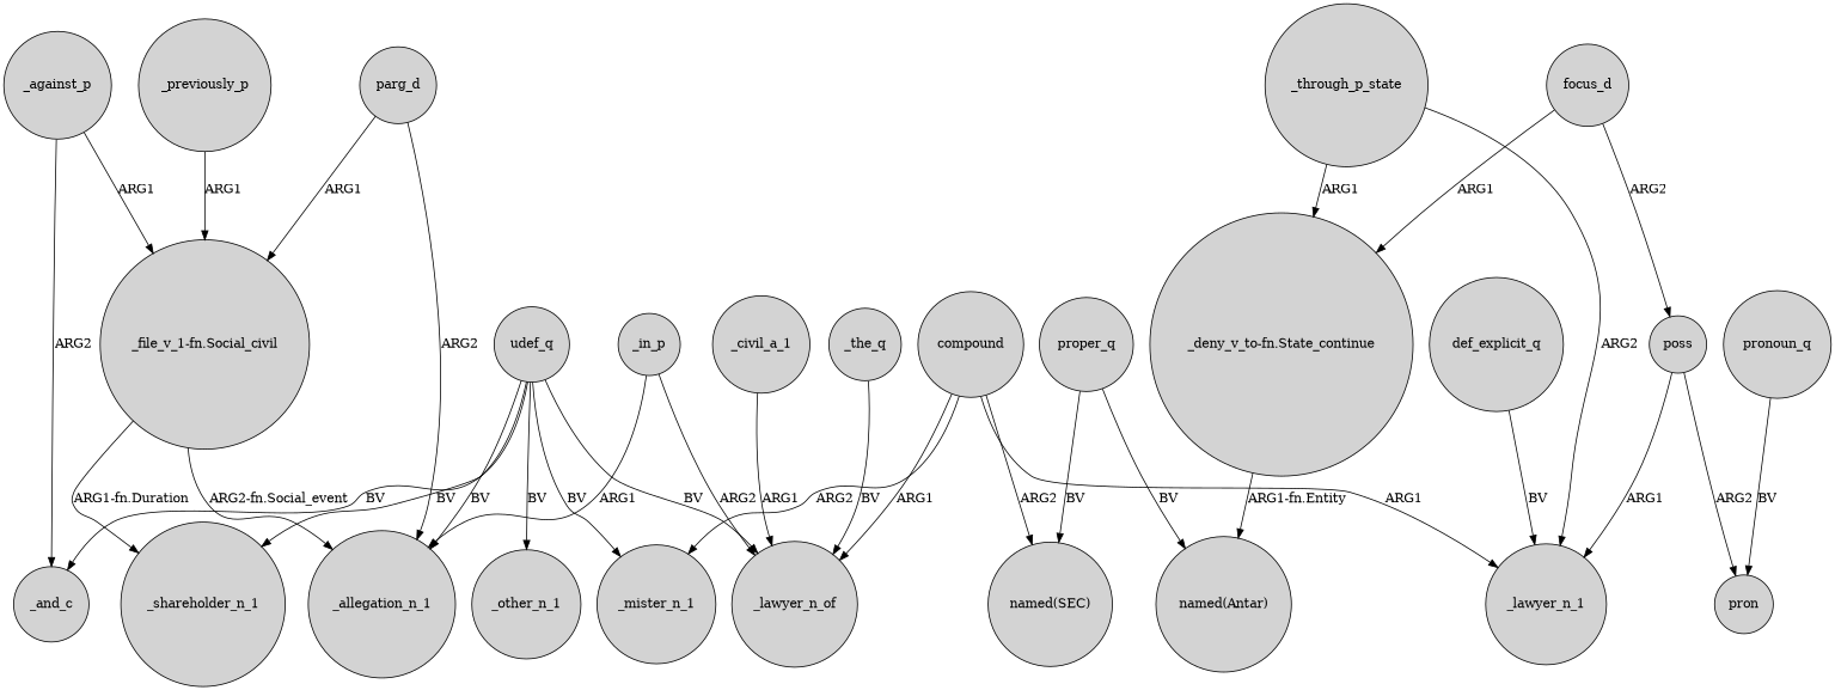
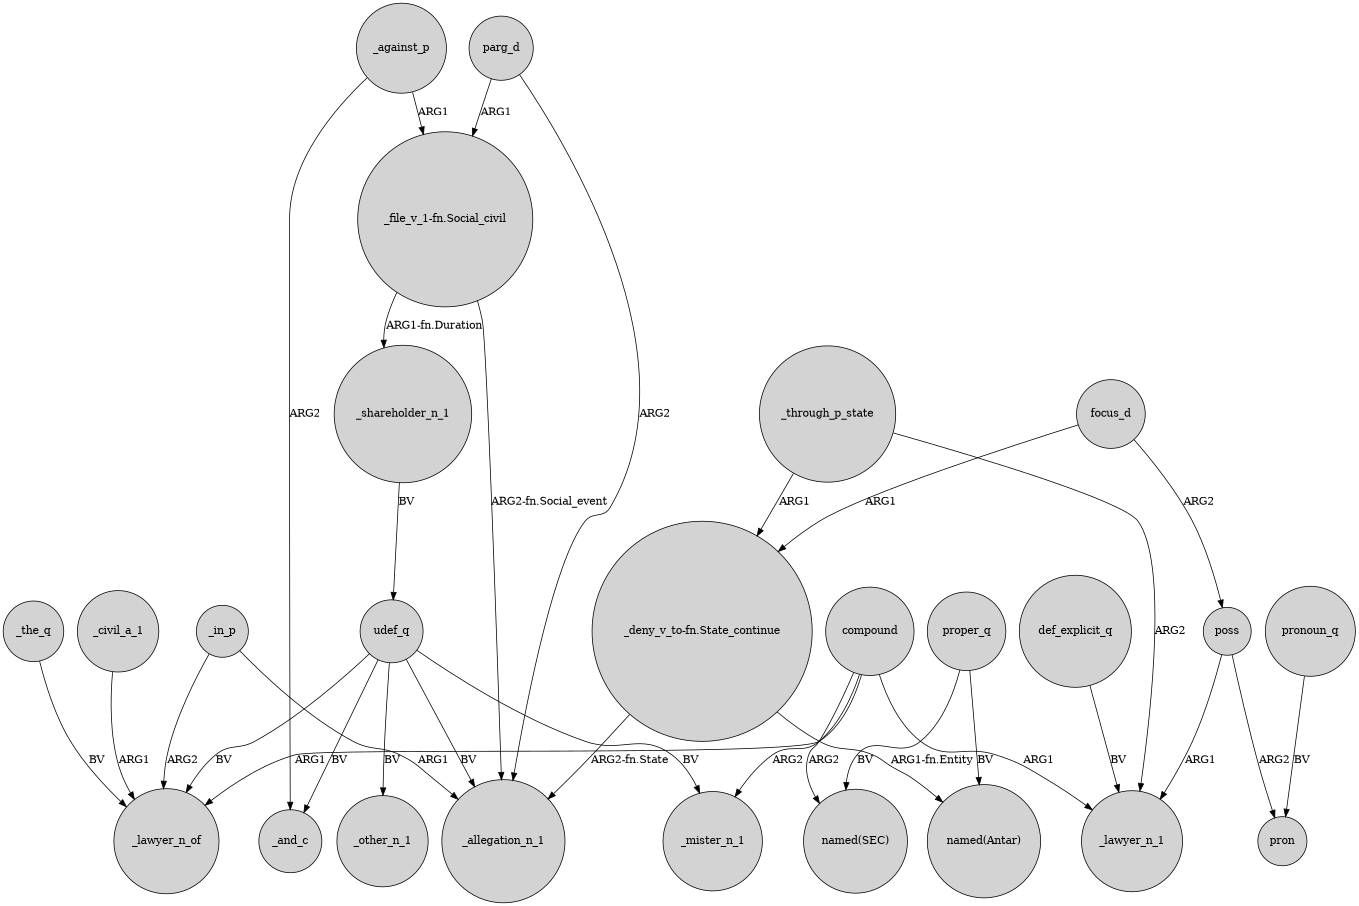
  digraph {
    node [shape=circle style=filled]
    compound
    _mister_n_1
    "named(SEC)"
    n4 [label=_lawyer_n_of]
    _lawyer_n_1
    poss
    pron
    _against_p
    _and_c
    n10 [label="_file_v_1-fn.Social_civil"]
    _shareholder_n_1
    _allegation_n_1
    udef_q
    _other_n_1
    focus_d
    "_deny_v_to-fn.State_continue"
    "named(Antar)"
    _through_p_state
    _civil_a_1
    _in_p
    pronoun_q
    proper_q
-   _previously_p
    parg_d
    def_explicit_q
    _the_q
    compound -> _mister_n_1 [label=ARG2]
    compound -> "named(SEC)" [label=ARG2]
    compound -> n4 [label=ARG1]
    compound -> _lawyer_n_1 [label=ARG1]
    poss -> _lawyer_n_1 [label=ARG1]
    poss -> pron [label=ARG2]
    _against_p -> _and_c [label=ARG2]
    _against_p -> n10 [label=ARG1]
    n10 -> _shareholder_n_1 [label="ARG1-fn.Duration"]
    n10 -> _allegation_n_1 [label="ARG2-fn.Social_event"]
    udef_q -> _mister_n_1 [label=BV]
    udef_q -> n4 [label=BV]
    udef_q -> _and_c [label=BV]
-   udef_q -> _shareholder_n_1 [label=BV]
+   _shareholder_n_1 -> udef_q [label=BV]
    udef_q -> _allegation_n_1 [label=BV]
    udef_q -> _other_n_1 [label=BV]
    focus_d -> poss [label=ARG2]
    focus_d -> "_deny_v_to-fn.State_continue" [label=ARG1]
+   "_deny_v_to-fn.State_continue" -> _allegation_n_1 [label="ARG2-fn.State"]
    "_deny_v_to-fn.State_continue" -> "named(Antar)" [label="ARG1-fn.Entity"]
    _through_p_state -> _lawyer_n_1 [label=ARG2]
    _through_p_state -> "_deny_v_to-fn.State_continue" [label=ARG1]
    _civil_a_1 -> n4 [label=ARG1]
    _in_p -> n4 [label=ARG2]
    _in_p -> _allegation_n_1 [label=ARG1]
    pronoun_q -> pron [label=BV]
    proper_q -> "named(SEC)" [label=BV]
    proper_q -> "named(Antar)" [label=BV]
-   _previously_p -> n10 [label=ARG1]
    parg_d -> n10 [label=ARG1]
    parg_d -> _allegation_n_1 [label=ARG2]
    def_explicit_q -> _lawyer_n_1 [label=BV]
    _the_q -> n4 [label=BV]
  }
